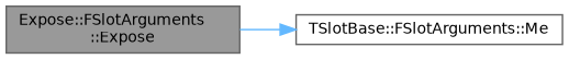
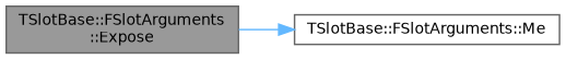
  digraph {
    rankdir=LR
    node [fontname=Helvetica fontsize=10 shape=box style=filled]
-   n1 [color=gray40 fillcolor=grey60 fontcolor=black height=0.2 label="Expose::FSlotArguments\l::Expose" width=0.4]
+   n1 [color=gray40 fillcolor=grey60 fontcolor=black height=0.2 label="TSlotBase::FSlotArguments\l::Expose" width=0.4]
    n2 [color=grey40 fillcolor=white height=0.2 label="TSlotBase::FSlotArguments::Me" width=0.4]
    n1 -> n2 [color=steelblue1 fontname=Helvetica fontsize=10 labelfontname=Helvetica labelfontsize=10 style=solid]
  }
